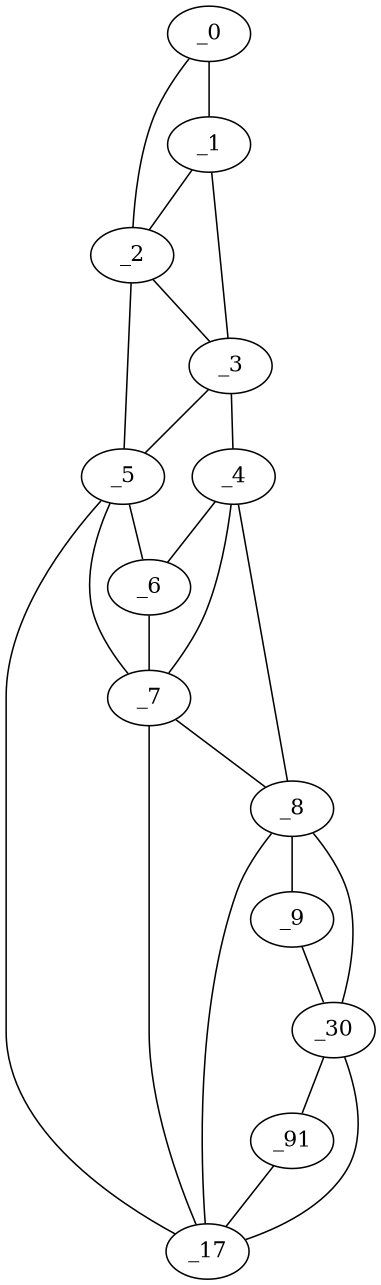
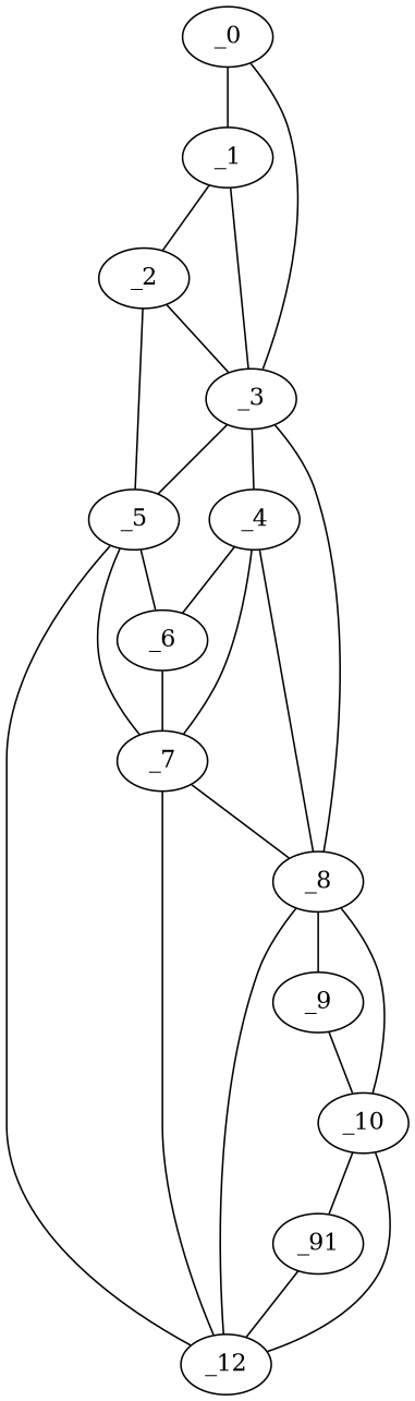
  graph {
    node [x=124]
    edge [valence=1]
    _0 [x=7 y=90]
    _1 [x=8 y=77]
    _2 [x=18 y=91]
    _3 [x=61 y=46]
    _5 [x=77 y=81]
    _4 [x=76 y=47]
    _8 [x=101 y=30]
    _6 [x=78 y=66]
    _7 [x=86 y=65]
-   _12 [y=52 label=_17]
+   _12 [y=52]
    _9 [x=114 y=29]
-   _10 [x=119 y=32 label=_30]
+   _10 [x=119 y=32]
    n13 [label=_91 y=37]
    _0 -- _1
-   _0 -- _2
+   _0 -- _3
    _1 -- _2 [valence=2]
    _1 -- _3
    _2 -- _3
    _2 -- _5
    _3 -- _5 [valence=2]
    _3 -- _4
+   _3 -- _8
    _5 -- _6
    _5 -- _7 [valence=2]
    _5 -- _12
    _4 -- _8 [valence=2]
    _4 -- _6 [valence=2]
    _4 -- _7
    _8 -- _12 [valence=2]
    _8 -- _9
    _8 -- _10 [valence=2]
    _6 -- _7 [valence=2]
    _7 -- _8
    _7 -- _12
    _9 -- _10
    _10 -- _12 [valence=2]
    _10 -- n13
    n13 -- _12
  }
